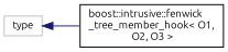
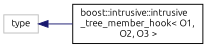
  digraph {
    rankdir=LR
    fontname=Ubuntu
    node [fillcolor=white fontname=Ubuntu fontsize=10 shape=record style=filled]
    n1 [color=grey75 height=0.2 label=type width=0.4]
-   n2 [color=black height=0.2 label="boost::intrusive::fenwick\l_tree_member_hook\< O1,\l O2, O3 \>" width=0.4]
+   n2 [color=black height=0.2 label="boost::intrusive::intrusive\l_tree_member_hook\< O1,\l O2, O3 \>" width=0.4]
    n1 -> n2 [color=midnightblue dir=back fontname=Ubuntu fontsize=10 labelfontname=Helvetica labelfontsize=10 style=solid]
  }
